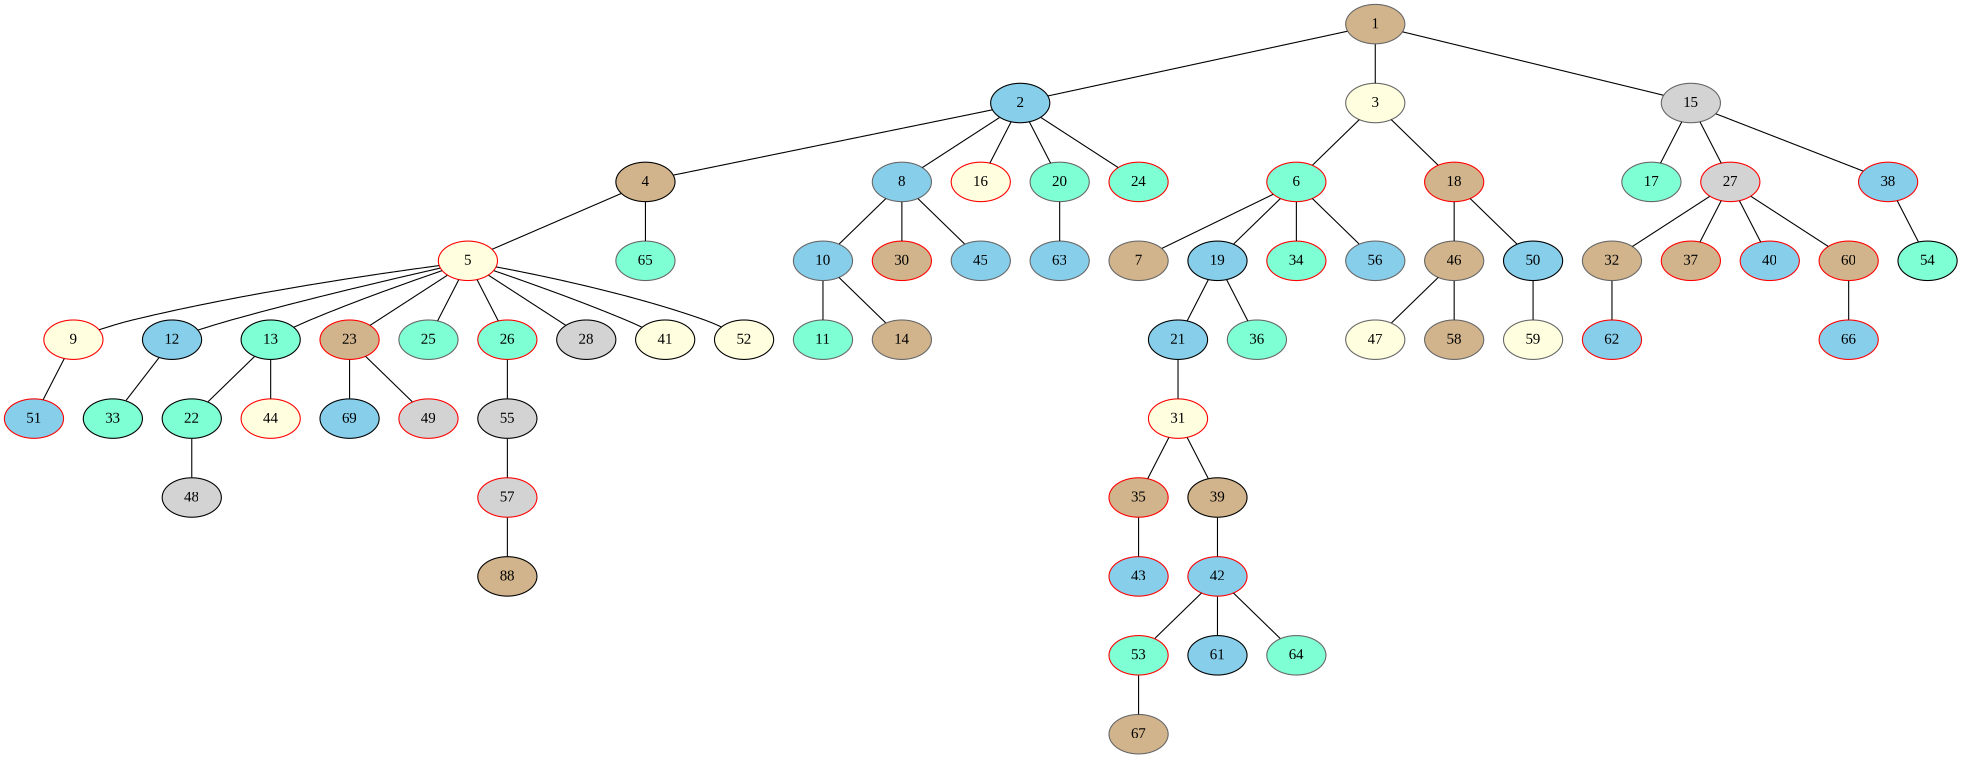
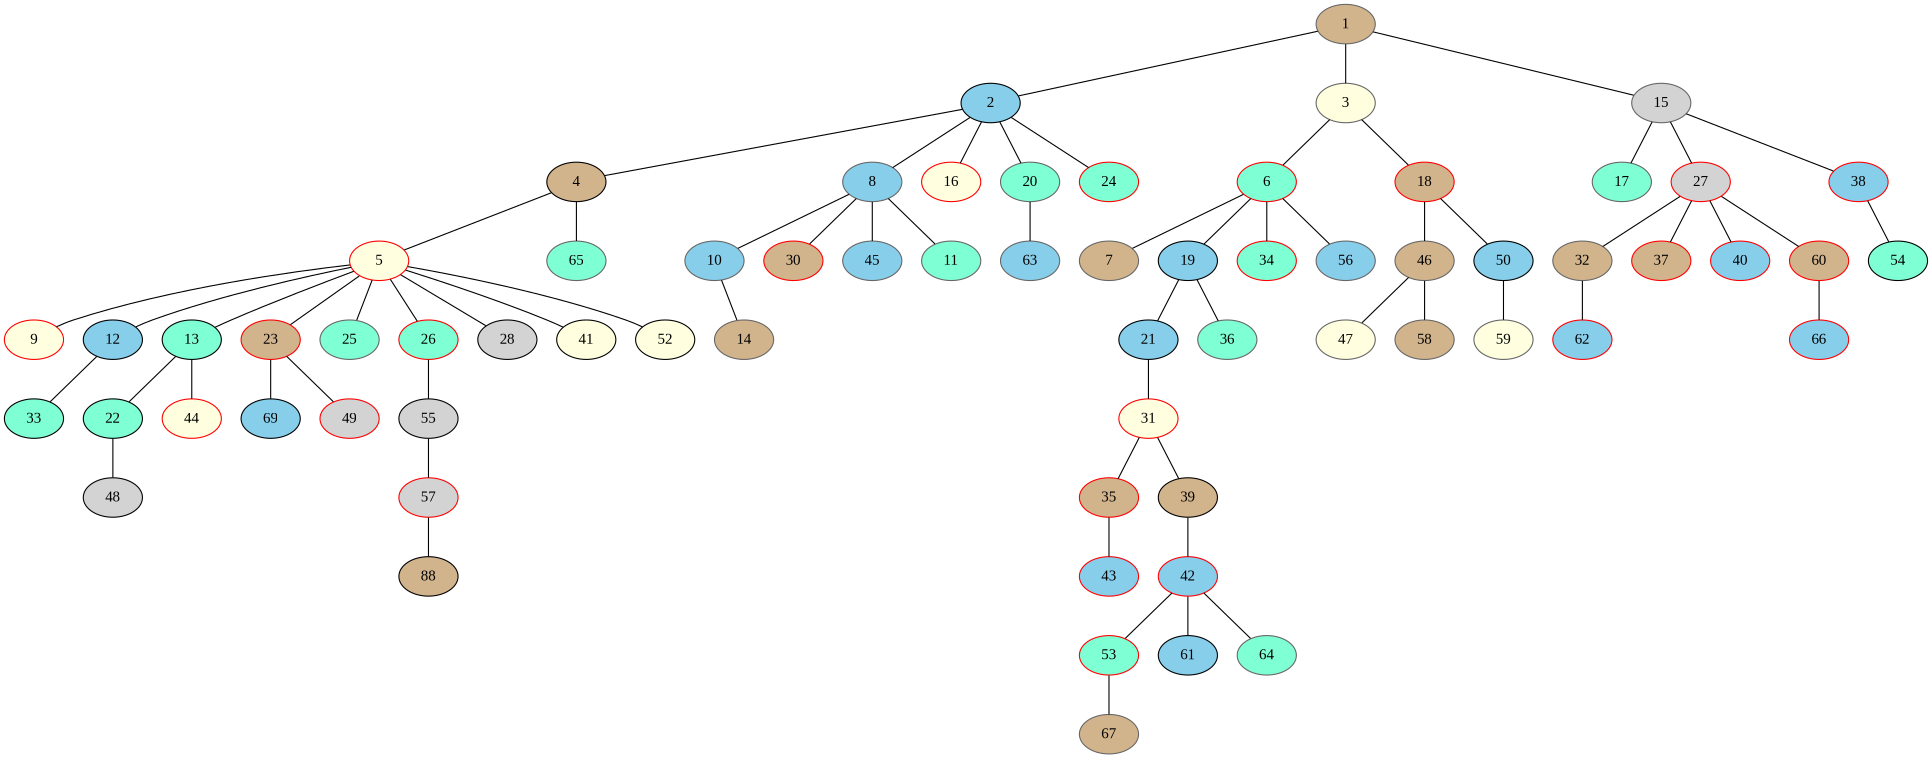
  graph {
    fontname="Liberation Serif"
    node [color=red fillcolor=skyblue fontname="Liberation Serif" style=filled]
    edge [fontname="Liberation Serif"]
    1 [color=gray40 fillcolor=tan]
    2 [color=black]
    3 [color=gray40 fillcolor=lightyellow]
    15 [color=gray40 fillcolor=lightgrey]
    4 [color=black fillcolor=tan]
    8 [color=gray40]
    16 [fillcolor=lightyellow]
    20 [color=gray40 fillcolor=aquamarine]
    24 [fillcolor=aquamarine]
    6 [fillcolor=aquamarine]
    18 [fillcolor=tan]
    17 [color=gray40 fillcolor=aquamarine]
    27 [fillcolor=lightgrey]
    38
    5 [fillcolor=lightyellow]
    65 [color=gray40 fillcolor=aquamarine]
    10 [color=gray40]
    30 [fillcolor=tan]
    45 [color=gray40]
    63 [color=gray40]
    7 [color=gray40 fillcolor=tan]
    19 [color=black]
    34 [fillcolor=aquamarine]
    56 [color=gray40]
    46 [color=gray40 fillcolor=tan]
    50 [color=black]
    9 [fillcolor=lightyellow]
    12 [color=black]
    13 [color=black fillcolor=aquamarine]
    23 [fillcolor=tan]
    25 [color=gray40 fillcolor=aquamarine]
    26 [fillcolor=aquamarine]
    28 [color=black fillcolor=lightgrey]
    41 [color=black fillcolor=lightyellow]
    52 [color=black fillcolor=lightyellow]
-   51
    33 [color=black fillcolor=aquamarine]
    22 [color=black fillcolor=aquamarine]
    44 [fillcolor=lightyellow]
    n40 [color=black label=69]
    49 [fillcolor=lightgrey]
    55 [color=black fillcolor=lightgrey]
    21 [color=black]
    36 [color=gray40 fillcolor=aquamarine]
    11 [color=gray40 fillcolor=aquamarine]
    14 [color=gray40 fillcolor=tan]
    48 [color=black fillcolor=lightgrey]
    32 [color=gray40 fillcolor=tan]
    37 [fillcolor=tan]
    40
    60 [fillcolor=tan]
    54 [color=black fillcolor=aquamarine]
    47 [color=gray40 fillcolor=lightyellow]
    58 [color=gray40 fillcolor=tan]
    59 [color=gray40 fillcolor=lightyellow]
    31 [fillcolor=lightyellow]
    35 [fillcolor=tan]
    39 [color=black fillcolor=tan]
    57 [fillcolor=lightgrey]
    62
    66
    43
    42
    53 [fillcolor=aquamarine]
    61 [color=black]
    64 [color=gray40 fillcolor=aquamarine]
    67 [color=gray40 fillcolor=tan]
    n68 [color=black fillcolor=tan label=88]
    1 -- 2
    1 -- 3
    1 -- 15
    2 -- 4
    2 -- 8
    2 -- 16
    2 -- 20
    2 -- 24
    3 -- 6
    3 -- 18
    15 -- 17
    15 -- 27
    15 -- 38
    4 -- 5
    4 -- 65
    8 -- 10
    8 -- 30
    8 -- 45
    20 -- 63
    6 -- 7
    6 -- 19
    6 -- 34
    6 -- 56
    18 -- 46
    18 -- 50
    27 -- 32
    27 -- 37
    27 -- 40
    27 -- 60
    38 -- 54
    5 -- 9
    5 -- 12
    5 -- 13
    5 -- 23
    5 -- 25
    5 -- 26
    5 -- 28
    5 -- 41
    5 -- 52
-   10 -- 11
+   8 -- 11
    10 -- 14
    19 -- 21
    19 -- 36
    46 -- 47
    46 -- 58
    50 -- 59
-   9 -- 51
    12 -- 33
    13 -- 22
    13 -- 44
    23 -- n40
    23 -- 49
    26 -- 55
    22 -- 48
    55 -- 57
    21 -- 31
    32 -- 62
    60 -- 66
    31 -- 35
    31 -- 39
    35 -- 43
    39 -- 42
    57 -- n68
    42 -- 53
    42 -- 61
    42 -- 64
    53 -- 67
  }
